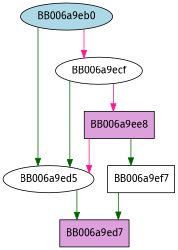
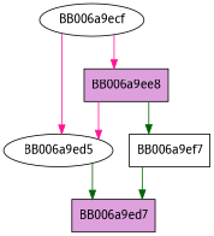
  digraph {
    fontname="Fira Sans"
    splines=ortho
    node [fillcolor=white fontname="Fira Sans" shape=ellipse style=filled]
    edge [color=darkgreen fontname="Fira Sans"]
-   BB006a9eb0 [fillcolor=lightblue]
    BB006a9ed5
    BB006a9ecf
    BB006a9ed7 [fillcolor=plum shape=box]
    BB006a9ee8 [fillcolor=plum shape=box]
    BB006a9ef7 [shape=box]
-   BB006a9eb0 -> BB006a9ed5
-   BB006a9eb0 -> BB006a9ecf [color=deeppink]
    BB006a9ed5 -> BB006a9ed7
-   BB006a9ecf -> BB006a9ed5
+   BB006a9ecf -> BB006a9ed5 [color=deeppink]
    BB006a9ecf -> BB006a9ee8 [color=deeppink]
    BB006a9ee8 -> BB006a9ed5 [color=deeppink]
    BB006a9ee8 -> BB006a9ef7
    BB006a9ef7 -> BB006a9ed7
  }
